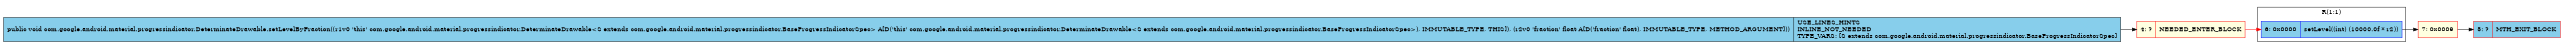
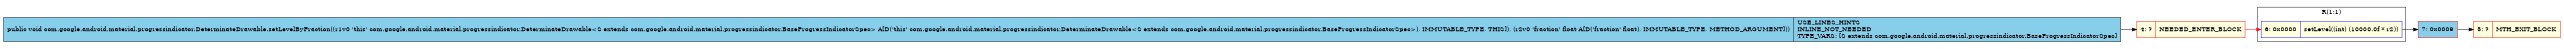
  digraph {
    rankdir=LR
    node [color=red fillcolor=skyblue shape=record style=filled]
    edge [color=black]
-   n1 [color=blue label="{6\:\ 0x0000|setLevel((int) (10000.0f * r2))\l}"]
-   n2 [fillcolor=lightyellow label="{7\:\ 0x0009}"]
-   n3 [label="{5\:\ ?|MTH_EXIT_BLOCK\l}"]
+   n1 [color=blue fillcolor=lightyellow label="{6\:\ 0x0000|setLevel((int) (10000.0f * r2))\l}"]
+   n2 [label="{7\:\ 0x0009}"]
+   n3 [fillcolor=lightyellow label="{5\:\ ?|MTH_EXIT_BLOCK\l}"]
    n4 [fillcolor=lightyellow label="{4\:\ ?|NEEDED_ENTER_BLOCK\l}"]
    n5 [label="{public void com.google.android.material.progressindicator.DeterminateDrawable.setLevelByFraction((r1v0 'this' com.google.android.material.progressindicator.DeterminateDrawable\<S extends com.google.android.material.progressindicator.BaseProgressIndicatorSpec\> A[D('this' com.google.android.material.progressindicator.DeterminateDrawable\<S extends com.google.android.material.progressindicator.BaseProgressIndicatorSpec\>), IMMUTABLE_TYPE, THIS]), (r2v0 'fraction' float A[D('fraction' float), IMMUTABLE_TYPE, METHOD_ARGUMENT]))  | USE_LINES_HINTS\lINLINE_NOT_NEEDED\lTYPE_VARS: [S extends com.google.android.material.progressindicator.BaseProgressIndicatorSpec]\l}" color=""]
    subgraph cluster_1 {
      label="R(1:1)"
      n1
    }
    n1 -> n2
    n2 -> n3
    n4 -> n1 [color=red]
    n5 -> n4
  }
